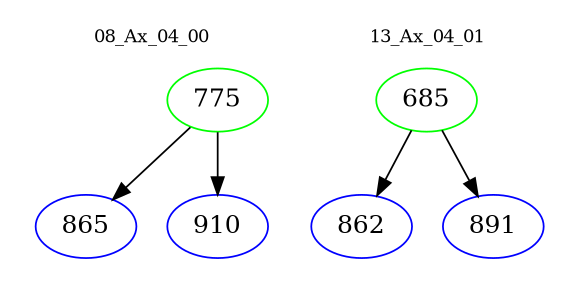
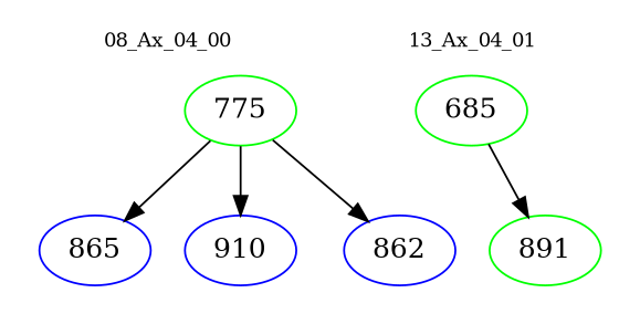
  digraph {
    node [color=blue]
    edge [color=black]
    n1 [color=green label=775]
    n2 [label=865]
    n3 [label=910]
    n4 [color=green label=685]
    n5 [label=862]
-   n6 [label=891]
+   n6 [color=green label=891]
    subgraph cluster_1 {
      color=white
      fontsize=10
      label="08_Ax_04_00"
      n1
      n2
      n3
    }
    subgraph cluster_2 {
      color=white
      fontsize=10
      label="13_Ax_04_01"
      n4
      n5
      n6
    }
    n1 -> n2
    n1 -> n3
-   n4 -> n5
+   n1 -> n5
    n4 -> n6
  }
